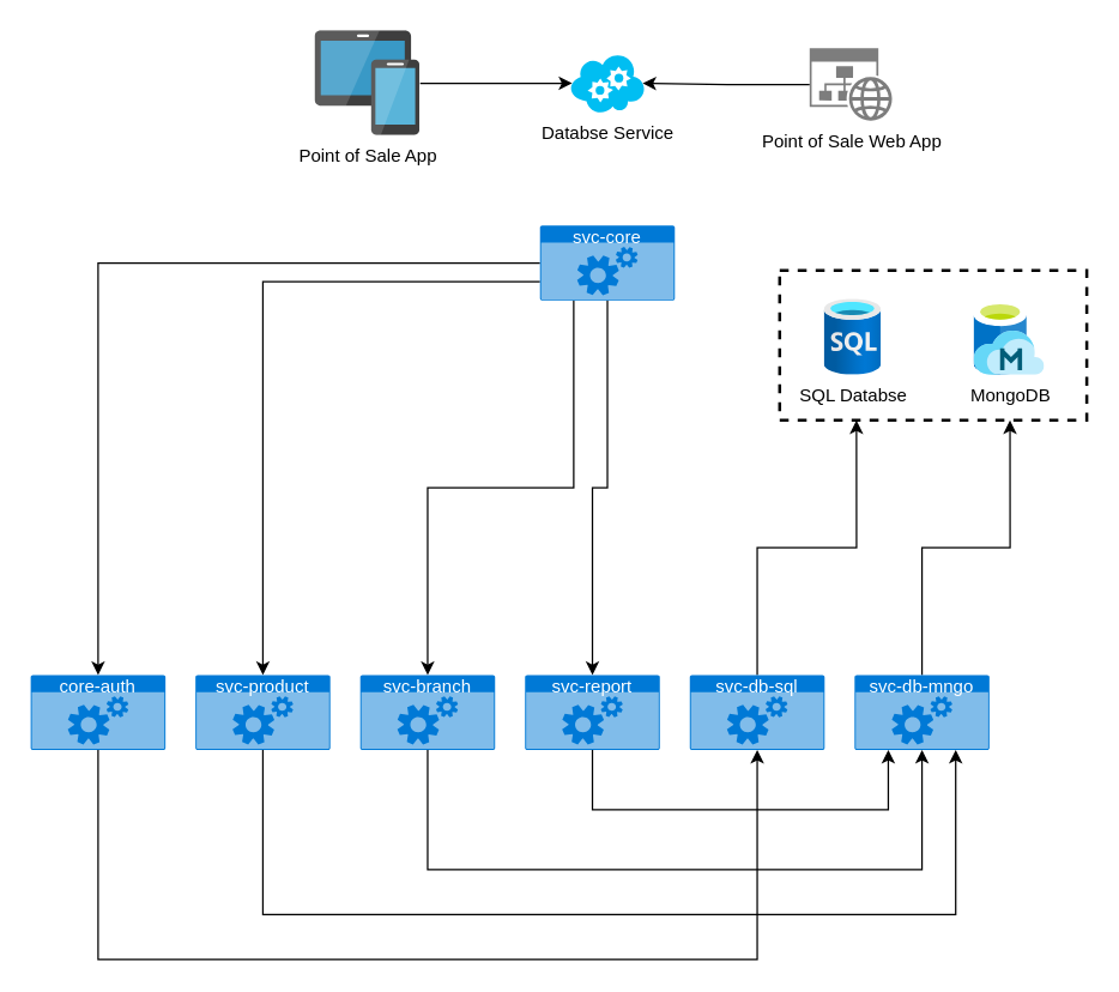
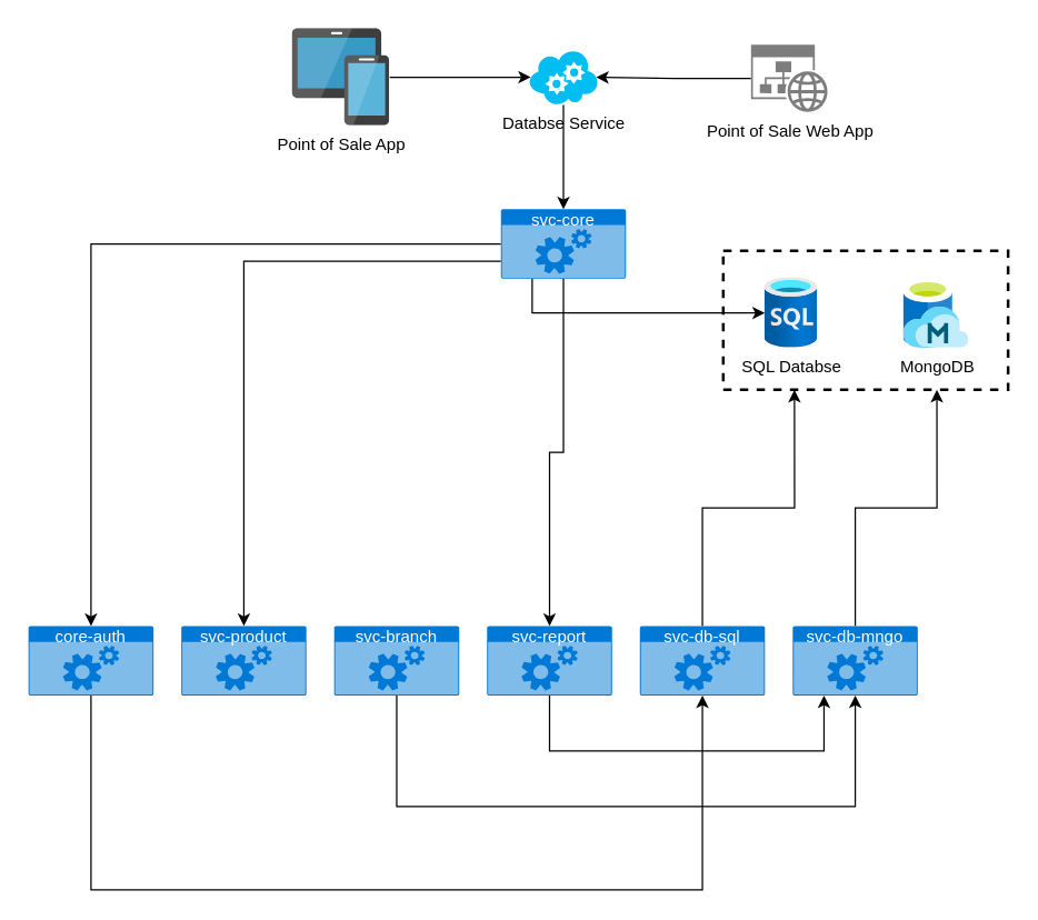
  <mxCell id="0" />
  <mxCell id="1" parent="0" />
  <mxCell id="2" style="edgeStyle=orthogonalEdgeStyle;rounded=0;orthogonalLoop=1;jettySize=auto;html=1;entryX=0.03;entryY=0.5;entryDx=0;entryDy=0;entryPerimeter=0;" edge="1" parent="1" source="3" target="5"><mxGeometry relative="1" as="geometry" /></mxCell>
  <mxCell id="3" value="Point of Sale App" style="image;sketch=0;aspect=fixed;html=1;points=[];align=center;image=img/lib/mscae/Devices_Groups.svg;labelPadding=0;noLabel=0;" vertex="1" parent="1"><mxGeometry x="210" y="20" width="70" height="70" as="geometry" /></mxCell>
+ <mxCell id="4" style="edgeStyle=orthogonalEdgeStyle;rounded=0;orthogonalLoop=1;jettySize=auto;html=1;entryX=0.5;entryY=0;entryDx=0;entryDy=0;entryPerimeter=0;" edge="1" parent="1" source="5" target="10"><mxGeometry relative="1" as="geometry" /></mxCell>
  <mxCell id="5" value="Databse Service" style="verticalLabelPosition=bottom;html=1;verticalAlign=top;align=center;strokeColor=none;fillColor=#00BEF2;shape=mxgraph.azure.cloud_service;" vertex="1" parent="1"><mxGeometry x="380" y="35" width="50" height="40" as="geometry" /></mxCell>
  <mxCell id="6" style="edgeStyle=orthogonalEdgeStyle;rounded=0;orthogonalLoop=1;jettySize=auto;html=1;entryX=0.5;entryY=0;entryDx=0;entryDy=0;entryPerimeter=0;fontFamily=Helvetica;fontSize=12;fontColor=default;" edge="1" parent="1" source="10" target="17"><mxGeometry relative="1" as="geometry" /></mxCell>
  <mxCell id="7" style="edgeStyle=orthogonalEdgeStyle;rounded=0;orthogonalLoop=1;jettySize=auto;html=1;exitX=0;exitY=0.75;exitDx=0;exitDy=0;exitPerimeter=0;fontFamily=Helvetica;fontSize=12;fontColor=default;" edge="1" parent="1" source="10" target="19"><mxGeometry relative="1" as="geometry" /></mxCell>
- <mxCell id="8" style="edgeStyle=orthogonalEdgeStyle;rounded=0;orthogonalLoop=1;jettySize=auto;html=1;exitX=0.25;exitY=1;exitDx=0;exitDy=0;exitPerimeter=0;entryX=0.5;entryY=0;entryDx=0;entryDy=0;entryPerimeter=0;fontFamily=Helvetica;fontSize=12;fontColor=default;" edge="1" parent="1" source="10" target="21"><mxGeometry relative="1" as="geometry" /></mxCell>
+ <mxCell id="8" style="edgeStyle=orthogonalEdgeStyle;rounded=0;orthogonalLoop=1;jettySize=auto;html=1;exitX=0.25;exitY=1;exitDx=0;exitDy=0;exitPerimeter=0;fontFamily=Helvetica;fontSize=12;fontColor=default;" edge="1" parent="1" source="10" target="12"><mxGeometry relative="1" as="geometry" /></mxCell>
  <mxCell id="9" style="edgeStyle=orthogonalEdgeStyle;rounded=0;orthogonalLoop=1;jettySize=auto;html=1;exitX=0.5;exitY=1;exitDx=0;exitDy=0;exitPerimeter=0;fontFamily=Helvetica;fontSize=12;fontColor=default;" edge="1" parent="1" source="10" target="23"><mxGeometry relative="1" as="geometry" /></mxCell>
  <mxCell id="10" value="svc-core" style="html=1;whiteSpace=wrap;strokeColor=none;fillColor=#0079D6;labelPosition=center;verticalLabelPosition=middle;verticalAlign=top;align=center;fontSize=12;outlineConnect=0;spacingTop=-6;fontColor=#FFFFFF;sketch=0;shape=mxgraph.sitemap.services;" vertex="1" parent="1"><mxGeometry x="360" y="150" width="90" height="50" as="geometry" /></mxCell>
  <mxCell id="11" value="" style="rounded=0;whiteSpace=wrap;html=1;labelBackgroundColor=default;strokeColor=default;fontFamily=Helvetica;fontSize=12;fontColor=default;fillColor=none;dashed=1;strokeWidth=2;shadow=0;" vertex="1" parent="1"><mxGeometry x="520" y="180" width="205" height="100" as="geometry" /></mxCell>
  <mxCell id="12" value="SQL Databse" style="image;aspect=fixed;html=1;points=[];align=center;fontSize=12;image=img/lib/azure2/databases/SQL_Database.svg;" vertex="1" parent="1"><mxGeometry x="550" y="199.33" width="38" height="50.67" as="geometry" /></mxCell>
  <mxCell id="13" value="MongoDB" style="image;sketch=0;aspect=fixed;html=1;points=[];align=center;fontSize=12;image=img/lib/mscae/Managed_Databases.svg;labelBackgroundColor=default;strokeColor=default;fontFamily=Helvetica;fontColor=default;fillColor=default;" vertex="1" parent="1"><mxGeometry x="650" y="200" width="47" height="50" as="geometry" /></mxCell>
  <mxCell id="14" style="edgeStyle=orthogonalEdgeStyle;rounded=0;orthogonalLoop=1;jettySize=auto;html=1;entryX=0.97;entryY=0.5;entryDx=0;entryDy=0;entryPerimeter=0;fontFamily=Helvetica;fontSize=12;fontColor=default;" edge="1" parent="1" source="15" target="5"><mxGeometry relative="1" as="geometry" /></mxCell>
  <mxCell id="15" value="Point of Sale Web App" style="sketch=0;aspect=fixed;pointerEvents=1;shadow=0;dashed=0;html=1;strokeColor=none;labelPosition=center;verticalLabelPosition=bottom;verticalAlign=top;align=center;shape=mxgraph.mscae.enterprise.website_generic;fillColor=#7D7D7D;labelBackgroundColor=default;fontFamily=Helvetica;fontSize=12;fontColor=default;" vertex="1" parent="1"><mxGeometry x="540" y="31.5" width="55.11" height="48.5" as="geometry" /></mxCell>
  <mxCell id="16" style="edgeStyle=orthogonalEdgeStyle;rounded=0;orthogonalLoop=1;jettySize=auto;html=1;exitX=0.5;exitY=1;exitDx=0;exitDy=0;exitPerimeter=0;entryX=0.5;entryY=1;entryDx=0;entryDy=0;entryPerimeter=0;fontFamily=Helvetica;fontSize=12;fontColor=default;" edge="1" parent="1" source="17" target="25"><mxGeometry relative="1" as="geometry"><Array as="points"><mxPoint x="65" y="640" /><mxPoint x="505" y="640" /></Array></mxGeometry></mxCell>
  <mxCell id="17" value="core-auth" style="html=1;whiteSpace=wrap;strokeColor=none;fillColor=#0079D6;labelPosition=center;verticalLabelPosition=middle;verticalAlign=top;align=center;fontSize=12;outlineConnect=0;spacingTop=-6;fontColor=#FFFFFF;sketch=0;shape=mxgraph.sitemap.services;" vertex="1" parent="1"><mxGeometry x="20" y="450" width="90" height="50" as="geometry" /></mxCell>
- <mxCell id="18" style="edgeStyle=orthogonalEdgeStyle;rounded=0;orthogonalLoop=1;jettySize=auto;html=1;entryX=0.75;entryY=1;entryDx=0;entryDy=0;entryPerimeter=0;fontFamily=Helvetica;fontSize=12;fontColor=default;" edge="1" parent="1" source="19" target="27"><mxGeometry relative="1" as="geometry"><Array as="points"><mxPoint x="175" y="610" /><mxPoint x="638" y="610" /></Array></mxGeometry></mxCell>
  <mxCell id="19" value="svc-product" style="html=1;whiteSpace=wrap;strokeColor=none;fillColor=#0079D6;labelPosition=center;verticalLabelPosition=middle;verticalAlign=top;align=center;fontSize=12;outlineConnect=0;spacingTop=-6;fontColor=#FFFFFF;sketch=0;shape=mxgraph.sitemap.services;" vertex="1" parent="1"><mxGeometry x="130" y="450" width="90" height="50" as="geometry" /></mxCell>
  <mxCell id="20" style="edgeStyle=orthogonalEdgeStyle;rounded=0;orthogonalLoop=1;jettySize=auto;html=1;entryX=0.5;entryY=1;entryDx=0;entryDy=0;entryPerimeter=0;fontFamily=Helvetica;fontSize=12;fontColor=default;" edge="1" parent="1" source="21" target="27"><mxGeometry relative="1" as="geometry"><Array as="points"><mxPoint x="285" y="580" /><mxPoint x="615" y="580" /></Array></mxGeometry></mxCell>
  <mxCell id="21" value="svc-branch" style="html=1;whiteSpace=wrap;strokeColor=none;fillColor=#0079D6;labelPosition=center;verticalLabelPosition=middle;verticalAlign=top;align=center;fontSize=12;outlineConnect=0;spacingTop=-6;fontColor=#FFFFFF;sketch=0;shape=mxgraph.sitemap.services;" vertex="1" parent="1"><mxGeometry x="240" y="450" width="90" height="50" as="geometry" /></mxCell>
  <mxCell id="22" style="edgeStyle=orthogonalEdgeStyle;rounded=0;orthogonalLoop=1;jettySize=auto;html=1;entryX=0.25;entryY=1;entryDx=0;entryDy=0;entryPerimeter=0;fontFamily=Helvetica;fontSize=12;fontColor=default;exitX=0.5;exitY=1;exitDx=0;exitDy=0;exitPerimeter=0;" edge="1" parent="1" source="23" target="27"><mxGeometry relative="1" as="geometry"><Array as="points"><mxPoint x="395" y="540" /><mxPoint x="593" y="540" /></Array></mxGeometry></mxCell>
  <mxCell id="23" value="svc-report" style="html=1;whiteSpace=wrap;strokeColor=none;fillColor=#0079D6;labelPosition=center;verticalLabelPosition=middle;verticalAlign=top;align=center;fontSize=12;outlineConnect=0;spacingTop=-6;fontColor=#FFFFFF;sketch=0;shape=mxgraph.sitemap.services;" vertex="1" parent="1"><mxGeometry x="350" y="450" width="90" height="50" as="geometry" /></mxCell>
  <mxCell id="24" style="edgeStyle=orthogonalEdgeStyle;rounded=0;orthogonalLoop=1;jettySize=auto;html=1;fontFamily=Helvetica;fontSize=12;fontColor=default;entryX=0.25;entryY=1;entryDx=0;entryDy=0;" edge="1" parent="1" source="25" target="11"><mxGeometry relative="1" as="geometry"><mxPoint x="590" y="340" as="targetPoint" /></mxGeometry></mxCell>
  <mxCell id="25" value="svc-db-sql" style="html=1;whiteSpace=wrap;strokeColor=none;fillColor=#0079D6;labelPosition=center;verticalLabelPosition=middle;verticalAlign=top;align=center;fontSize=12;outlineConnect=0;spacingTop=-6;fontColor=#FFFFFF;sketch=0;shape=mxgraph.sitemap.services;" vertex="1" parent="1"><mxGeometry x="460" y="450" width="90" height="50" as="geometry" /></mxCell>
  <mxCell id="26" style="edgeStyle=orthogonalEdgeStyle;rounded=0;orthogonalLoop=1;jettySize=auto;html=1;entryX=0.75;entryY=1;entryDx=0;entryDy=0;fontFamily=Helvetica;fontSize=12;fontColor=default;" edge="1" parent="1" source="27" target="11"><mxGeometry relative="1" as="geometry" /></mxCell>
  <mxCell id="27" value="svc-db-mngo" style="html=1;whiteSpace=wrap;strokeColor=none;fillColor=#0079D6;labelPosition=center;verticalLabelPosition=middle;verticalAlign=top;align=center;fontSize=12;outlineConnect=0;spacingTop=-6;fontColor=#FFFFFF;sketch=0;shape=mxgraph.sitemap.services;" vertex="1" parent="1"><mxGeometry x="570" y="450" width="90" height="50" as="geometry" /></mxCell>
